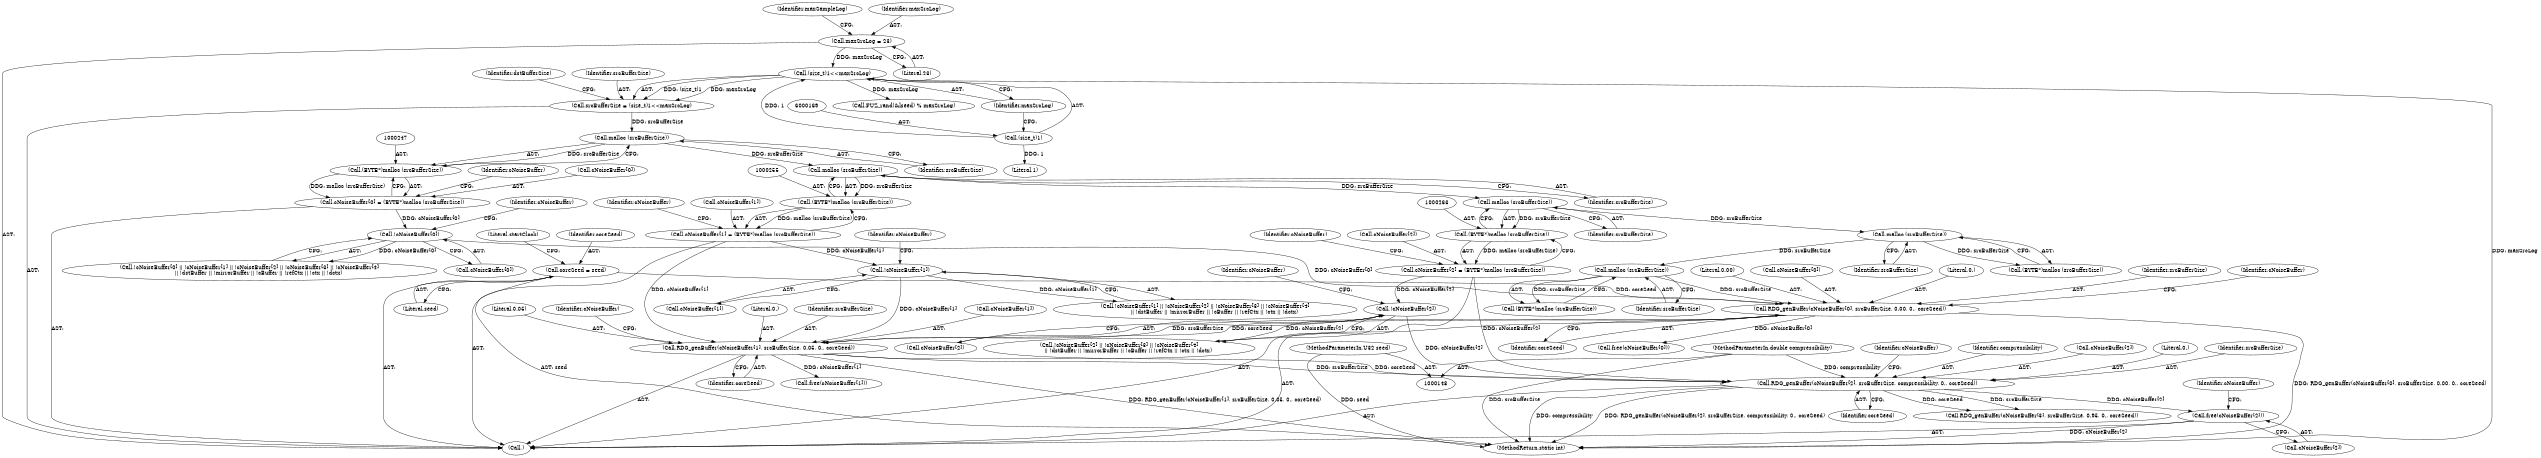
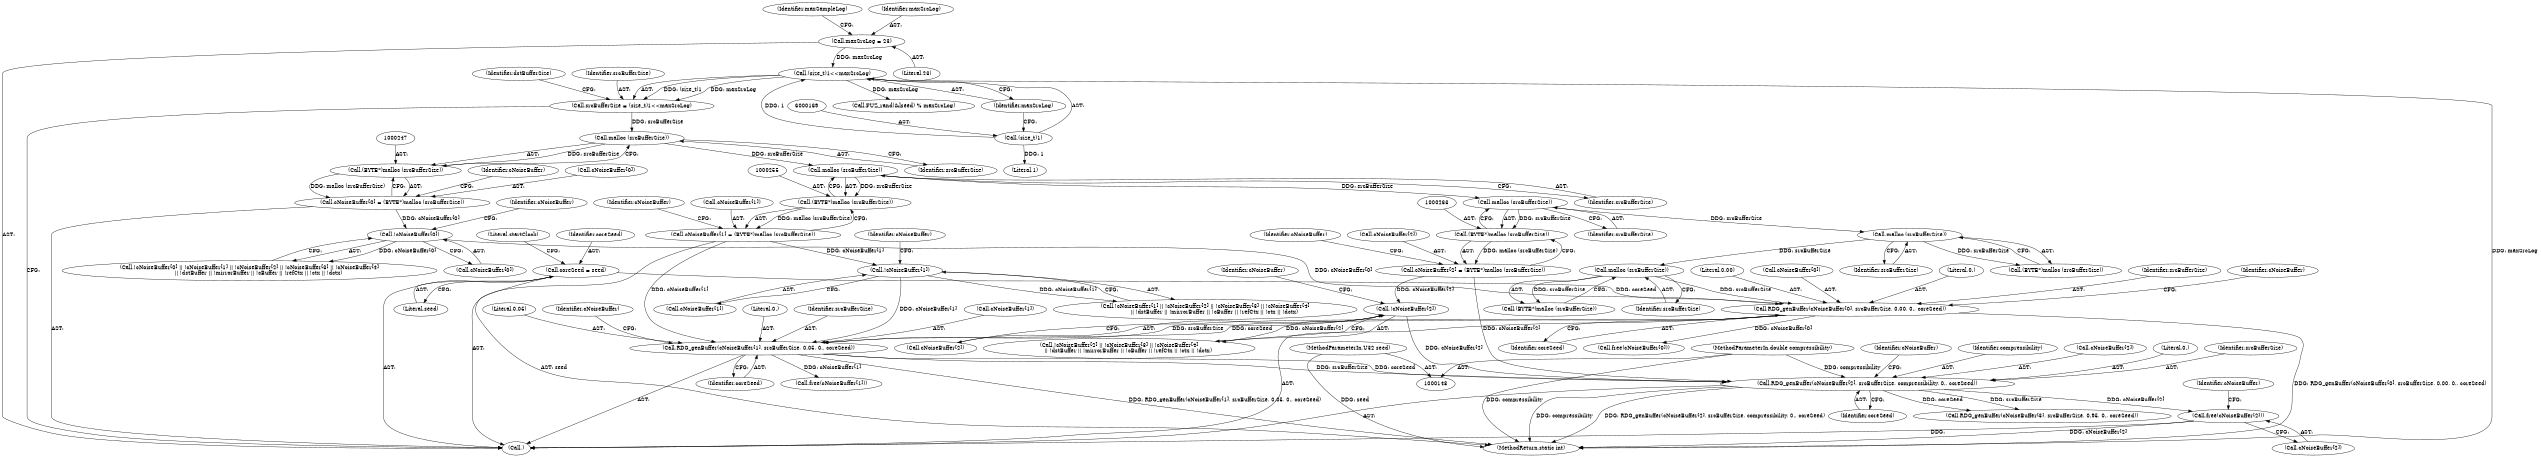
  digraph {
    n1 [label="(Call,free(cNoiseBuffer[2]))"]
    n2 [label="(Call,cNoiseBuffer[2])"]
    n3 [label="(Call,)"]
    n4 [label="(MethodReturn,static int)"]
    n5 [label="(Call,RDG_genBuffer(cNoiseBuffer[2], srcBufferSize, compressibility, 0., coreSeed))"]
    n6 [label="(Call,RDG_genBuffer(cNoiseBuffer[3], srcBufferSize, 0.95, 0., coreSeed))"]
    n7 [label="(Identifier,coreSeed)"]
    n8 [label="(Call,cNoiseBuffer[2] = (BYTE*)malloc (srcBufferSize))"]
    n9 [label="(Call,(BYTE*)malloc (srcBufferSize))"]
    n10 [label="(Call,!cNoiseBuffer[2])"]
    n11 [label="(Call,malloc (srcBufferSize))"]
    n12 [label="(Call,cNoiseBuffer[2])"]
    n13 [label="(Call,!cNoiseBuffer[2] || !cNoiseBuffer[3] || !cNoiseBuffer[4]\n           || !dstBuffer || !mirrorBuffer || !cBuffer || !refCtx || !ctx || !dctx)"]
    n14 [label="(Call,malloc (srcBufferSize))"]
    n15 [label="(Identifier,srcBufferSize)"]
    n16 [label="(Call,malloc (srcBufferSize))"]
    n17 [label="(Call,(BYTE*)malloc (srcBufferSize))"]
    n18 [label="(Identifier,srcBufferSize)"]
    n19 [label="(Call,malloc (srcBufferSize))"]
    n20 [label="(Call,(BYTE*)malloc (srcBufferSize))"]
    n21 [label="(Identifier,srcBufferSize)"]
    n22 [label="(Call,cNoiseBuffer[1] = (BYTE*)malloc (srcBufferSize))"]
    n23 [label="(Call,malloc (srcBufferSize))"]
    n24 [label="(Call,(BYTE*)malloc (srcBufferSize))"]
    n25 [label="(Identifier,srcBufferSize)"]
    n26 [label="(Call,cNoiseBuffer[0] = (BYTE*)malloc (srcBufferSize))"]
    n27 [label="(Call,srcBufferSize = (size_t)1<<maxSrcLog)"]
    n28 [label="(Call,(size_t)1<<maxSrcLog)"]
    n29 [label="(Identifier,maxSrcLog)"]
    n30 [label="(Call,FUZ_rand(&lseed) % maxSrcLog)"]
    n31 [label="(Call,(size_t)1)"]
    n32 [label="(Literal,1)"]
    n33 [label="(Call,maxSrcLog = 23)"]
    n34 [label="(Literal,23)"]
    n35 [label="(Call,RDG_genBuffer(cNoiseBuffer[1], srcBufferSize, 0.05, 0., coreSeed))"]
    n36 [label="(Call,free(cNoiseBuffer[1]))"]
    n37 [label="(Identifier,coreSeed)"]
    n38 [label="(Call,!cNoiseBuffer[1])"]
    n39 [label="(Call,cNoiseBuffer[1])"]
    n40 [label="(Call,!cNoiseBuffer[1] || !cNoiseBuffer[2] || !cNoiseBuffer[3] || !cNoiseBuffer[4]\n           || !dstBuffer || !mirrorBuffer || !cBuffer || !refCtx || !ctx || !dctx)"]
    n41 [label="(Call,RDG_genBuffer(cNoiseBuffer[0], srcBufferSize, 0.00, 0., coreSeed))"]
    n42 [label="(Identifier,coreSeed)"]
    n43 [label="(Call,free(cNoiseBuffer[0]))"]
    n44 [label="(Call,!cNoiseBuffer[0])"]
    n45 [label="(Call,cNoiseBuffer[0])"]
    n46 [label="(Call,!cNoiseBuffer[0] || !cNoiseBuffer[1] || !cNoiseBuffer[2] || !cNoiseBuffer[3] || !cNoiseBuffer[4]\n           || !dstBuffer || !mirrorBuffer || !cBuffer || !refCtx || !ctx || !dctx)"]
    n47 [label="(Identifier,srcBufferSize)"]
    n48 [label="(Call,(BYTE*)malloc (srcBufferSize))"]
    n49 [label="(Call,coreSeed = seed)"]
    n50 [label="(Literal,seed)"]
    n51 [label="(MethodParameterIn,U32 seed)"]
    1000148
    n53 [label="(MethodParameterIn,double compressibility)"]
    n54 [label="(Literal,0.)"]
    n55 [label="(Identifier,cNoiseBuffer)"]
    n56 [label="(Call,cNoiseBuffer[1])"]
    n57 [label="(Identifier,maxSampleLog)"]
    n58 [label="(Identifier,cNoiseBuffer)"]
    n59 [label="(Call,cNoiseBuffer[0])"]
    n60 [label="(Literal,0.00)"]
    n61 [label="(Literal,startClock)"]
    n62 [label="(Identifier,srcBufferSize)"]
    n63 [label="(Call,cNoiseBuffer[0])"]
    n64 [label="(Literal,0.)"]
    n65 [label="(Call,cNoiseBuffer[2])"]
    n66 [label="(Identifier,maxSrcLog)"]
    n67 [label="(Call,cNoiseBuffer[1])"]
    n68 [label="(Identifier,cNoiseBuffer)"]
    n69 [label="(Identifier,srcBufferSize)"]
    n70 [label="(Literal,0.)"]
    n71 [label="(Literal,0.05)"]
    n72 [label="(Identifier,cNoiseBuffer)"]
    n73 [label="(Identifier,srcBufferSize)"]
    n74 [label="(Identifier,coreSeed)"]
    n75 [label="(Identifier,srcBufferSize)"]
    n76 [label="(Identifier,cNoiseBuffer)"]
    n77 [label="(Identifier,cNoiseBuffer)"]
    n78 [label="(Identifier,cNoiseBuffer)"]
    n79 [label="(Identifier,cNoiseBuffer)"]
    n80 [label="(Call,cNoiseBuffer[2])"]
    n81 [label="(Identifier,dstBufferSize)"]
    n82 [label="(Identifier,cNoiseBuffer)"]
    n83 [label="(Identifier,cNoiseBuffer)"]
    n84 [label="(Identifier,compressibility)"]
    1000263
    n86 [label=6000169]
    1000255
    1000247
    n1 -> n2 [label="CFG: "]
-   n1 -> n3 [label="AST: "]
+   n1 -> n3 [label="DDG: "]
    n1 -> n4 [label="DDG: cNoiseBuffer[2]"]
    n2 -> n1 [label="AST: "]
    n5 -> n1 [label="DDG: cNoiseBuffer[2]"]
    n5 -> n3 [label="AST: "]
    n5 -> n4 [label="DDG: compressibility"]
    n5 -> n4 [label="DDG: RDG_genBuffer(cNoiseBuffer[2], srcBufferSize, compressibility, 0., coreSeed)"]
    n5 -> n6 [label="DDG: srcBufferSize"]
    n5 -> n6 [label="DDG: coreSeed"]
    n5 -> n7 [label="CFG: "]
    n7 -> n5 [label="AST: "]
-   n8 -> n3 [label="AST: "]
    n8 -> n5 [label="DDG: cNoiseBuffer[2]"]
    n8 -> n9 [label="CFG: "]
    n8 -> n10 [label="DDG: cNoiseBuffer[2]"]
    n9 -> n8 [label="AST: "]
    n9 -> n8 [label="DDG: malloc (srcBufferSize)"]
    n9 -> n11 [label="CFG: "]
    n10 -> n5 [label="DDG: cNoiseBuffer[2]"]
    n10 -> n12 [label="CFG: "]
    n10 -> n13 [label="AST: "]
    n10 -> n13 [label="DDG: cNoiseBuffer[2]"]
    n11 -> n9 [label="AST: "]
    n11 -> n9 [label="DDG: srcBufferSize"]
    n11 -> n14 [label="DDG: srcBufferSize"]
    n11 -> n15 [label="CFG: "]
    n12 -> n10 [label="AST: "]
    n13 -> n10 [label="CFG: "]
    n14 -> n16 [label="DDG: srcBufferSize"]
    n14 -> n17 [label="AST: "]
    n14 -> n17 [label="DDG: srcBufferSize"]
    n14 -> n18 [label="CFG: "]
    n15 -> n11 [label="AST: "]
    n16 -> n41 [label="DDG: srcBufferSize"]
    n16 -> n47 [label="CFG: "]
    n16 -> n48 [label="AST: "]
    n16 -> n48 [label="DDG: srcBufferSize"]
    n17 -> n14 [label="CFG: "]
    n18 -> n14 [label="AST: "]
    n19 -> n11 [label="DDG: srcBufferSize"]
    n19 -> n20 [label="AST: "]
    n19 -> n20 [label="DDG: srcBufferSize"]
    n19 -> n21 [label="CFG: "]
    n20 -> n19 [label="CFG: "]
    n20 -> n22 [label="AST: "]
    n20 -> n22 [label="DDG: malloc (srcBufferSize)"]
    n21 -> n19 [label="AST: "]
    n22 -> n3 [label="AST: "]
    n22 -> n20 [label="CFG: "]
    n22 -> n35 [label="DDG: cNoiseBuffer[1]"]
    n22 -> n38 [label="DDG: cNoiseBuffer[1]"]
    n23 -> n19 [label="DDG: srcBufferSize"]
    n23 -> n24 [label="AST: "]
    n23 -> n24 [label="DDG: srcBufferSize"]
    n23 -> n25 [label="CFG: "]
    n24 -> n23 [label="CFG: "]
    n24 -> n26 [label="AST: "]
    n24 -> n26 [label="DDG: malloc (srcBufferSize)"]
    n25 -> n23 [label="AST: "]
    n26 -> n3 [label="AST: "]
    n26 -> n24 [label="CFG: "]
    n26 -> n44 [label="DDG: cNoiseBuffer[0]"]
-   n27 -> n3 [label="AST: "]
+   n27 -> n3 [label="CFG: "]
    n27 -> n23 [label="DDG: srcBufferSize"]
    n28 -> n4 [label="DDG: maxSrcLog"]
    n28 -> n27 [label="AST: "]
    n28 -> n27 [label="DDG: (size_t)1"]
    n28 -> n27 [label="DDG: maxSrcLog"]
    n28 -> n29 [label="CFG: "]
    n28 -> n30 [label="DDG: maxSrcLog"]
    n29 -> n28 [label="AST: "]
    n29 -> n31 [label="CFG: "]
    n31 -> n28 [label="AST: "]
    n31 -> n28 [label="DDG: 1"]
    n31 -> n32 [label="DDG: 1"]
    n33 -> n3 [label="AST: "]
    n33 -> n28 [label="DDG: maxSrcLog"]
-   n33 -> n34 [label="CFG: "]
    n34 -> n33 [label="AST: "]
    n35 -> n3 [label="AST: "]
    n35 -> n4 [label="DDG: RDG_genBuffer(cNoiseBuffer[1], srcBufferSize, 0.05, 0., coreSeed)"]
    n35 -> n5 [label="DDG: srcBufferSize"]
    n35 -> n5 [label="DDG: coreSeed"]
    n35 -> n36 [label="DDG: cNoiseBuffer[1]"]
    n35 -> n37 [label="CFG: "]
    n37 -> n35 [label="AST: "]
    n38 -> n35 [label="DDG: cNoiseBuffer[1]"]
    n38 -> n39 [label="CFG: "]
    n38 -> n40 [label="AST: "]
    n38 -> n40 [label="DDG: cNoiseBuffer[1]"]
    n39 -> n38 [label="AST: "]
    n40 -> n38 [label="CFG: "]
    n41 -> n3 [label="AST: "]
    n41 -> n4 [label="DDG: RDG_genBuffer(cNoiseBuffer[0], srcBufferSize, 0.00, 0., coreSeed)"]
    n41 -> n35 [label="DDG: srcBufferSize"]
    n41 -> n35 [label="DDG: coreSeed"]
    n41 -> n42 [label="CFG: "]
    n41 -> n43 [label="DDG: cNoiseBuffer[0]"]
    n42 -> n41 [label="AST: "]
    n44 -> n41 [label="DDG: cNoiseBuffer[0]"]
    n44 -> n45 [label="CFG: "]
    n44 -> n46 [label="AST: "]
    n44 -> n46 [label="DDG: cNoiseBuffer[0]"]
    n45 -> n44 [label="AST: "]
    n46 -> n44 [label="CFG: "]
    n47 -> n16 [label="AST: "]
    n48 -> n16 [label="CFG: "]
    n49 -> n3 [label="AST: "]
    n49 -> n4 [label="AST: seed"]
    n49 -> n41 [label="DDG: coreSeed"]
    n49 -> n50 [label="CFG: "]
    n50 -> n49 [label="AST: "]
    n51 -> n4 [label="DDG: seed"]
    n51 -> 1000148 [label="AST: "]
-   n53 -> n4 [label="DDG: srcBufferSize"]
+   n53 -> n4 [label="DDG: compressibility"]
    n53 -> n5 [label="DDG: compressibility"]
    n53 -> 1000148 [label="AST: "]
    n54 -> n35 [label="AST: "]
    n55 -> n8 [label="CFG: "]
    n56 -> n22 [label="AST: "]
    n57 -> n33 [label="CFG: "]
    n58 -> n22 [label="CFG: "]
    n59 -> n26 [label="AST: "]
    n60 -> n41 [label="AST: "]
    n61 -> n49 [label="CFG: "]
    n62 -> n35 [label="AST: "]
    n63 -> n41 [label="AST: "]
    n64 -> n41 [label="AST: "]
    n65 -> n5 [label="AST: "]
    n66 -> n33 [label="AST: "]
    n67 -> n35 [label="AST: "]
    n68 -> n1 [label="CFG: "]
    n69 -> n27 [label="AST: "]
    n70 -> n5 [label="AST: "]
    n71 -> n35 [label="AST: "]
    n72 -> n10 [label="CFG: "]
    n73 -> n5 [label="AST: "]
    n74 -> n49 [label="AST: "]
    n75 -> n41 [label="AST: "]
    n76 -> n38 [label="CFG: "]
    n77 -> n5 [label="CFG: "]
    n78 -> n41 [label="CFG: "]
    n79 -> n44 [label="CFG: "]
    n80 -> n8 [label="AST: "]
    n81 -> n27 [label="CFG: "]
    n82 -> n35 [label="CFG: "]
    n83 -> n26 [label="CFG: "]
    n84 -> n5 [label="AST: "]
    1000263 -> n9 [label="AST: "]
    n86 -> n31 [label="AST: "]
    1000255 -> n20 [label="AST: "]
    1000247 -> n24 [label="AST: "]
  }
